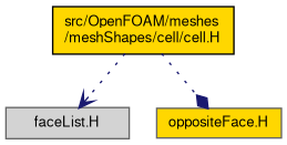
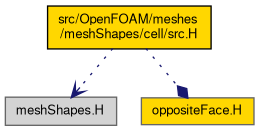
  digraph {
    node [color=gray40 fillcolor=gold fontname=FreeSans fontsize=10 shape=record style=filled]
    edge [color=midnightblue fontname=FreeSans fontsize=10 labelfontname=FreeSans labelfontsize=10 style=dotted]
-   n1 [color=black fontcolor=black height=0.2 label="src/OpenFOAM/meshes\l/meshShapes/cell/cell.H" width=0.4]
-   n2 [fillcolor=lightgrey height=0.2 label="faceList.H" width=0.4]
+   n1 [color=black fontcolor=black height=0.2 label="src/OpenFOAM/meshes\l/meshShapes/cell/src.H" width=0.4]
+   n2 [fillcolor=lightgrey height=0.2 label="meshShapes.H" width=0.4]
    n3 [height=0.2 label="oppositeFace.H" width=0.4]
    n1 -> n2 [arrowhead=vee]
    n1 -> n3 [arrowhead=diamond]
  }
